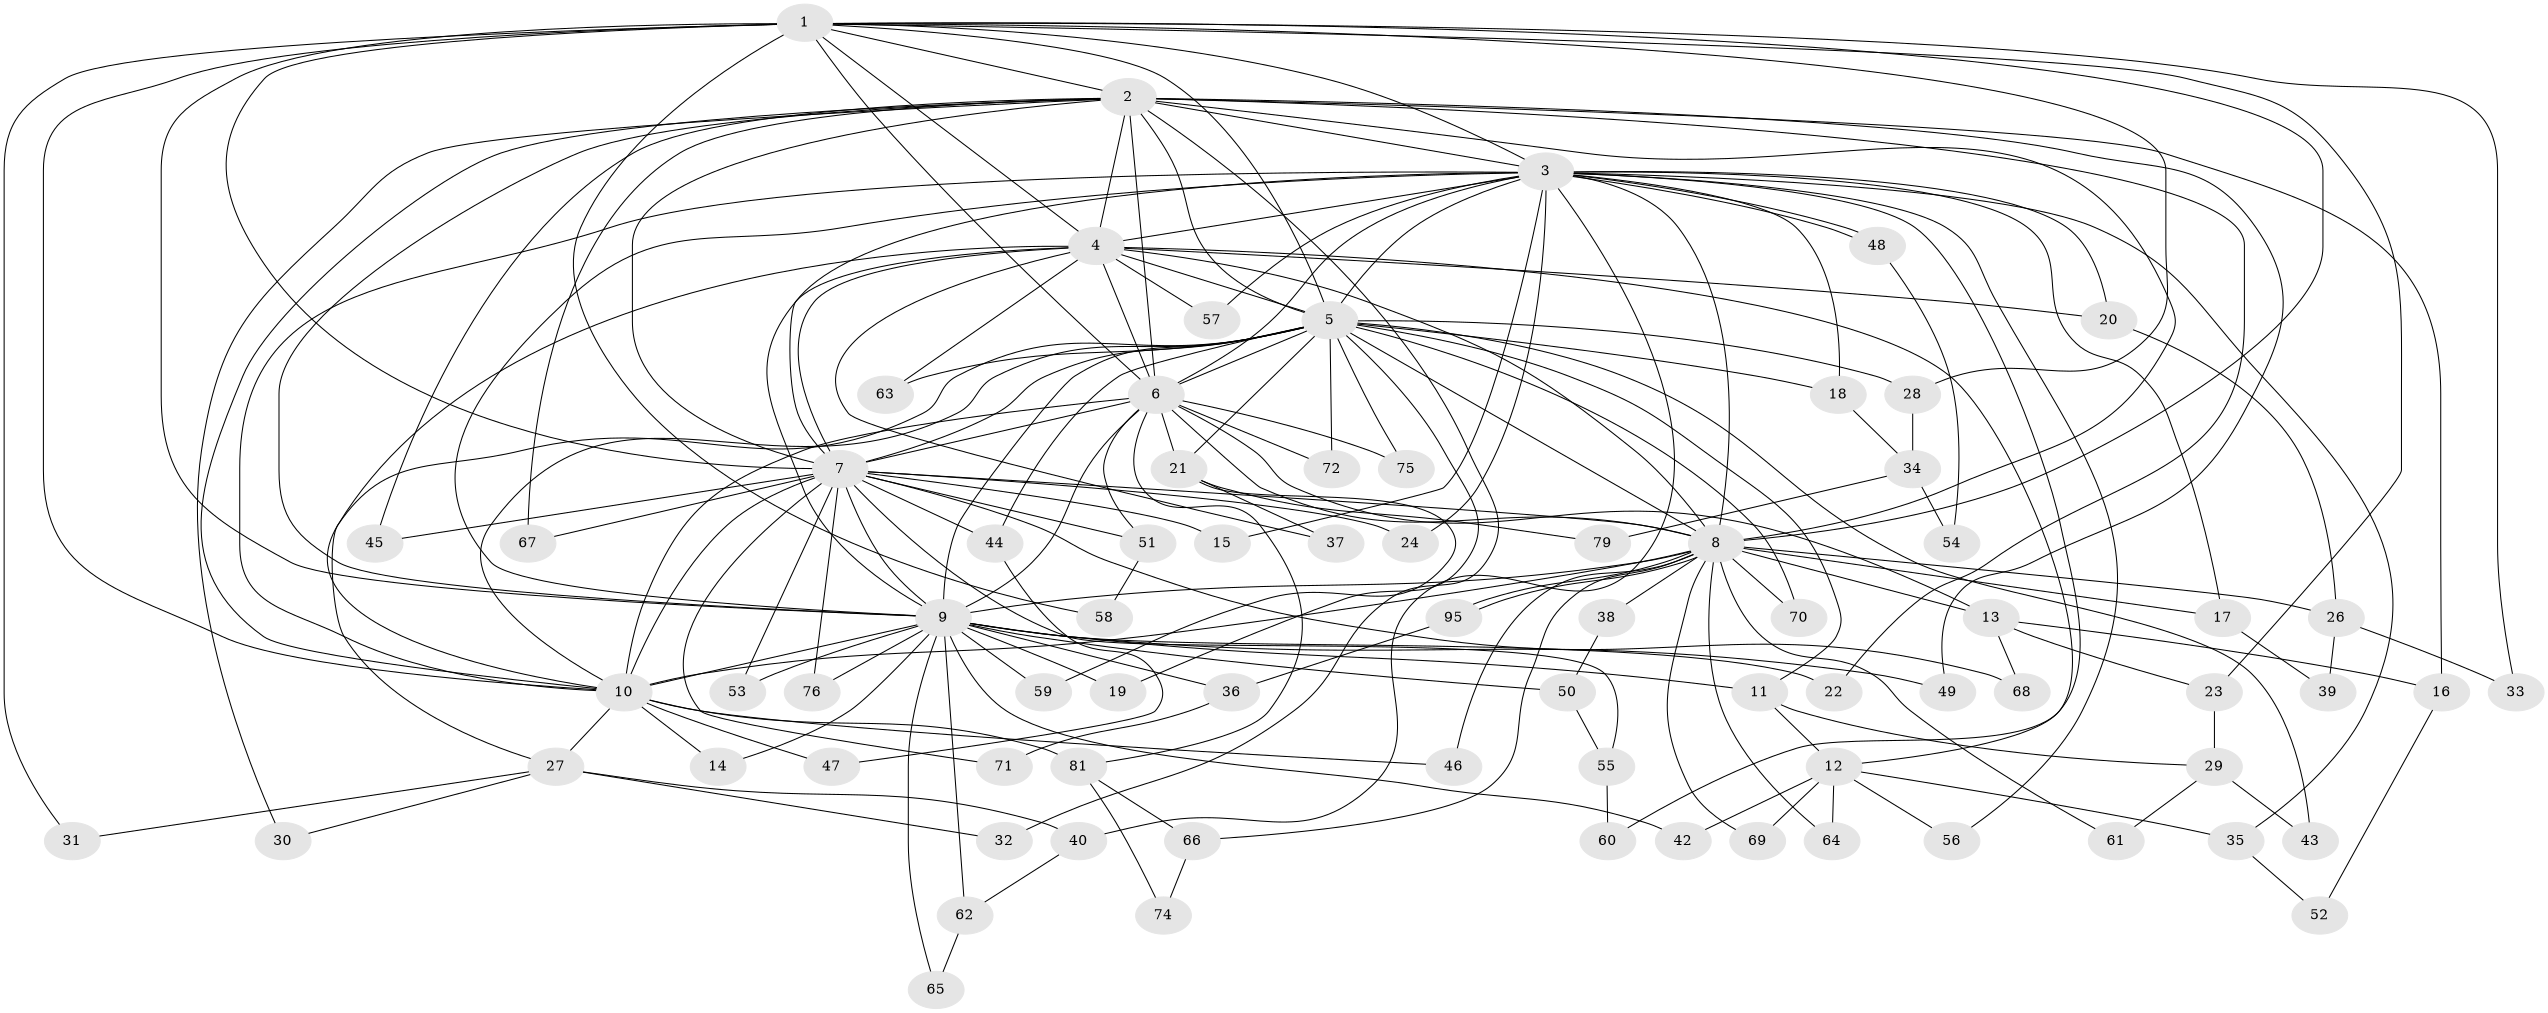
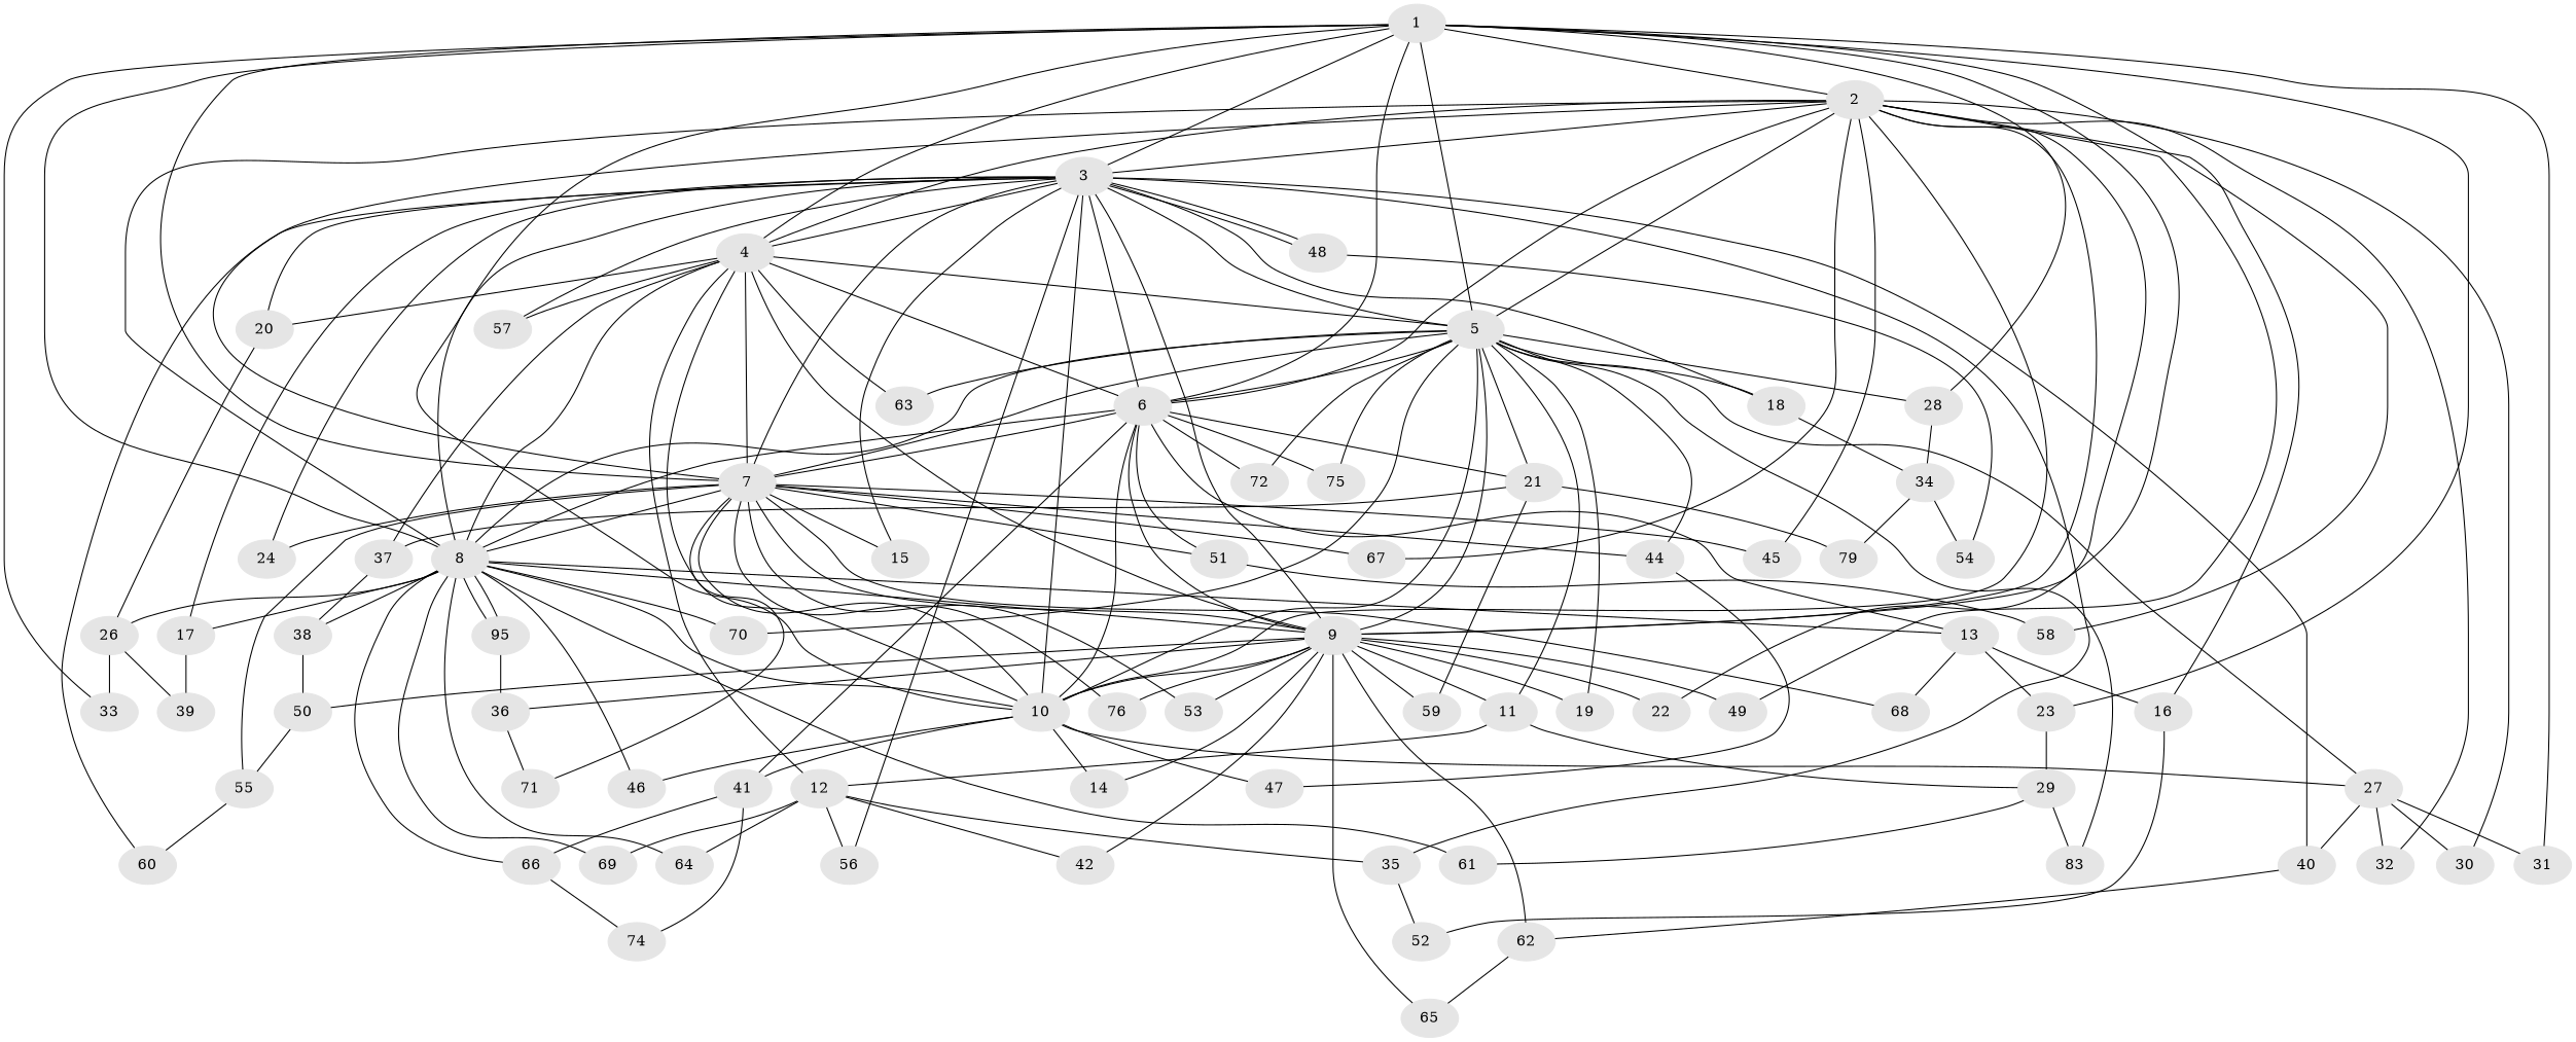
  graph {
    node [color=gray90 style=filled]
    1
    2
    3
    4
    5
    6
    7
    8
    9
    10
    23
    28
    31
    33
    58
    16
    22
    30
    32
    45
    49
    67
    15
    17
    18
    20
    24
    35
    40
    48
    56
    57
    60
    12
    37
    63
    11
    19
    21
    27
-   43
+   43 [label=83]
    44
    70
    72
    75
    13
-   41 [label=81]
+   41
    51
    53
    55
    68
    71
    76
    n54 [label=95]
    26
    38
    46
    61
    64
    66
    69
    14
    36
    42
    50
    59
    62
    65
    47
    29
    34
    52
    39
    54
    n75 [label=79]
    74
    1 -- 2
    1 -- 3
    1 -- 4
    1 -- 5
    1 -- 6
    1 -- 7
    1 -- 8
    1 -- 9
    1 -- 10
    1 -- 23
    1 -- 28
    1 -- 31
    1 -- 33
    1 -- 58
    2 -- 3
    2 -- 4
    2 -- 5
    2 -- 6
    2 -- 7
    2 -- 8
    2 -- 9
    2 -- 10
    2 -- 16
    2 -- 22
    2 -- 30
    2 -- 32
    2 -- 45
    2 -- 49
    2 -- 67
    3 -- 4
    3 -- 5
    3 -- 6
    3 -- 7
    3 -- 8
    3 -- 9
    3 -- 10
    3 -- 15
    3 -- 17
    3 -- 18
    3 -- 20
    3 -- 24
    3 -- 35
    3 -- 40
    3 -- 48
    3 -- 48
    3 -- 56
    3 -- 57
    3 -- 60
    4 -- 5
    4 -- 6
    4 -- 7
    4 -- 8
    4 -- 9
    4 -- 10
    4 -- 20
    4 -- 57
    4 -- 12
    4 -- 37
    4 -- 63
    5 -- 6
    5 -- 7
    5 -- 8
    5 -- 9
    5 -- 10
    5 -- 28
    5 -- 18
    5 -- 63
    5 -- 11
    5 -- 19
    5 -- 21
    5 -- 27
    5 -- 43
    5 -- 44
    5 -- 70
    5 -- 72
    5 -- 75
    6 -- 7
    6 -- 8
    6 -- 9
    6 -- 10
    6 -- 21
    6 -- 72
    6 -- 75
    6 -- 13
    6 -- 41
    6 -- 51
    7 -- 8
    7 -- 9
    7 -- 10
    7 -- 45
    7 -- 67
    7 -- 15
    7 -- 24
    7 -- 44
    7 -- 51
    7 -- 53
    7 -- 55
    7 -- 68
    7 -- 71
    7 -- 76
    8 -- 9
    8 -- 10
    8 -- 17
    8 -- 70
    8 -- 13
    8 -- n54
    8 -- n54
    8 -- 26
    8 -- 38
    8 -- 46
    8 -- 61
    8 -- 64
    8 -- 66
    8 -- 69
    9 -- 10
    9 -- 22
    9 -- 49
    9 -- 11
    9 -- 19
    9 -- 53
    9 -- 76
    9 -- 14
    9 -- 36
    9 -- 42
    9 -- 50
    9 -- 59
    9 -- 62
    9 -- 65
    10 -- 27
    10 -- 41
    10 -- 46
    10 -- 14
    10 -- 47
    23 -- 29
    28 -- 34
    16 -- 52
    17 -- 39
    18 -- 34
    20 -- 26
    35 -- 52
    40 -- 62
    48 -- 54
    12 -- 35
    12 -- 56
    12 -- 64
    12 -- 69
    12 -- 42
+   37 -- 38
    11 -- 12
    11 -- 29
    21 -- 37
    21 -- 59
    21 -- n75
    27 -- 31
    27 -- 30
    27 -- 32
    27 -- 40
    44 -- 47
    13 -- 23
    13 -- 16
    13 -- 68
    41 -- 66
    41 -- 74
    51 -- 58
    55 -- 60
    n54 -- 36
    26 -- 33
    26 -- 39
    38 -- 50
    66 -- 74
    36 -- 71
    50 -- 55
    62 -- 65
    29 -- 43
    29 -- 61
    34 -- 54
    34 -- n75
  }
